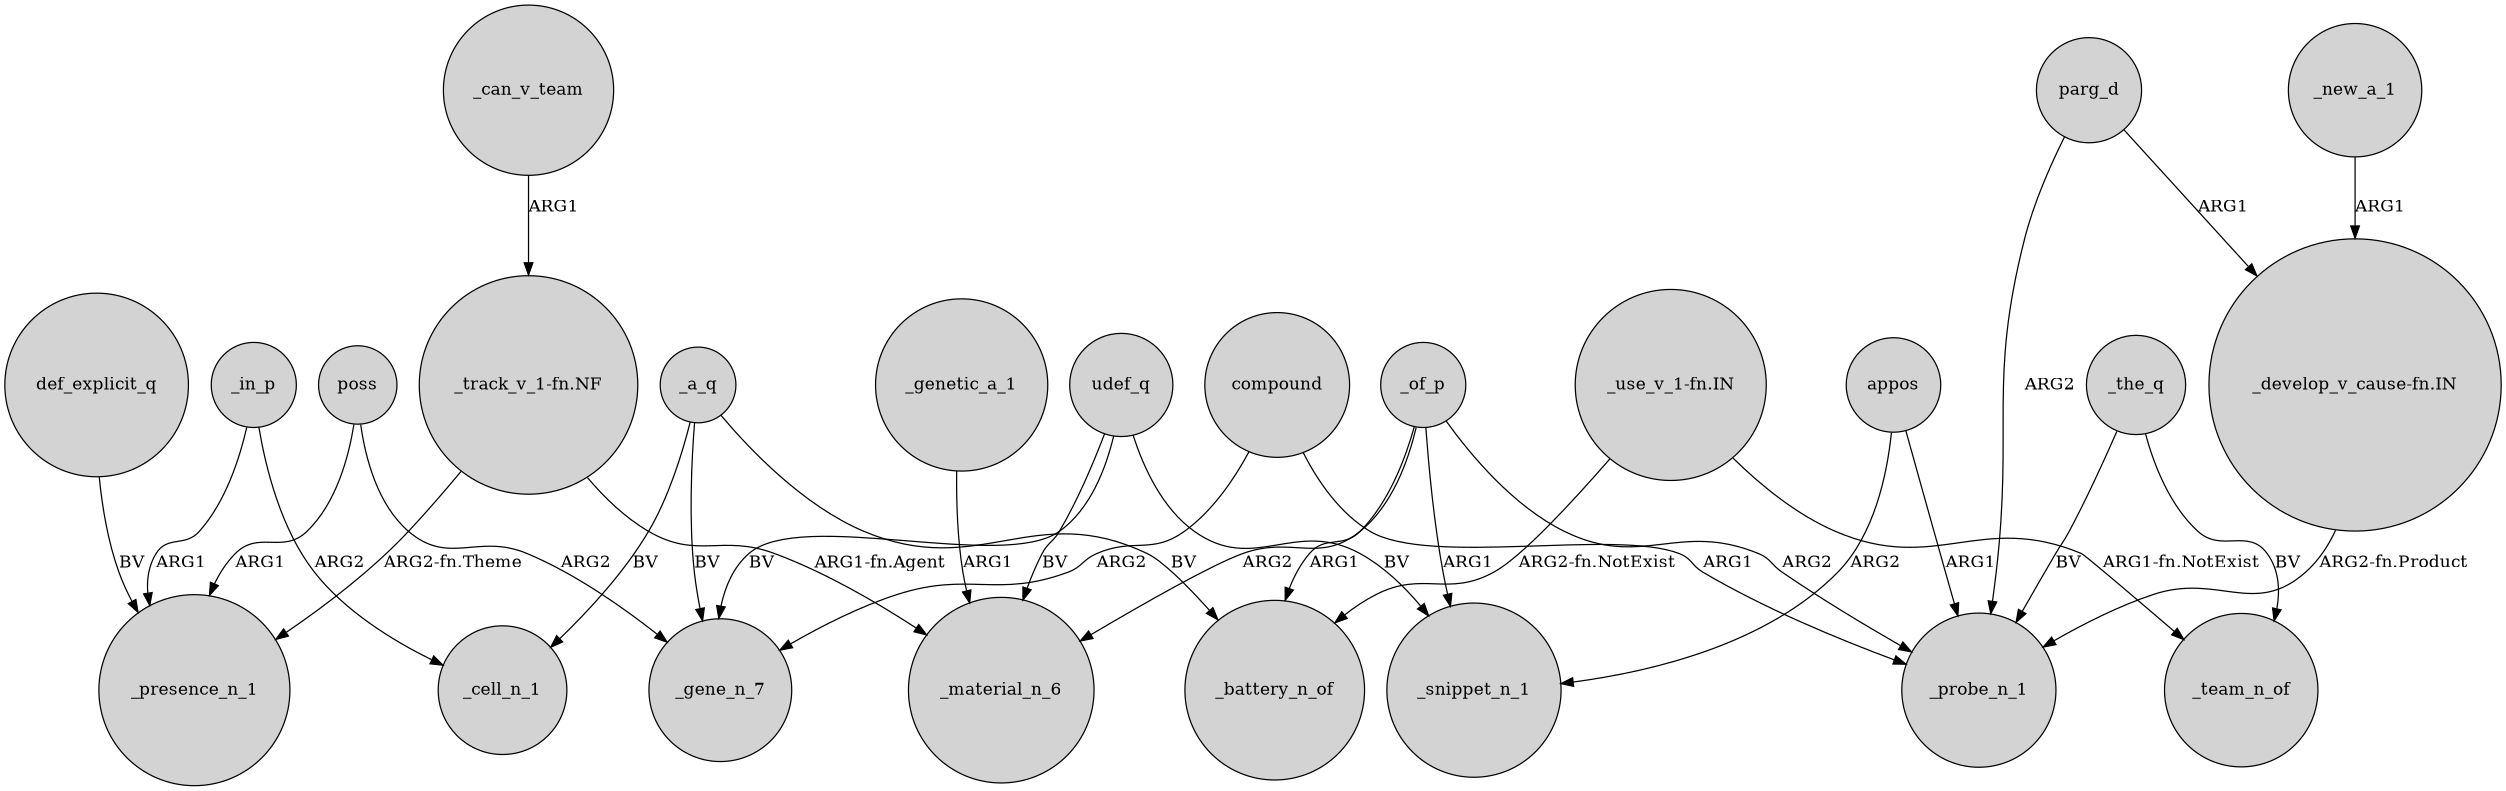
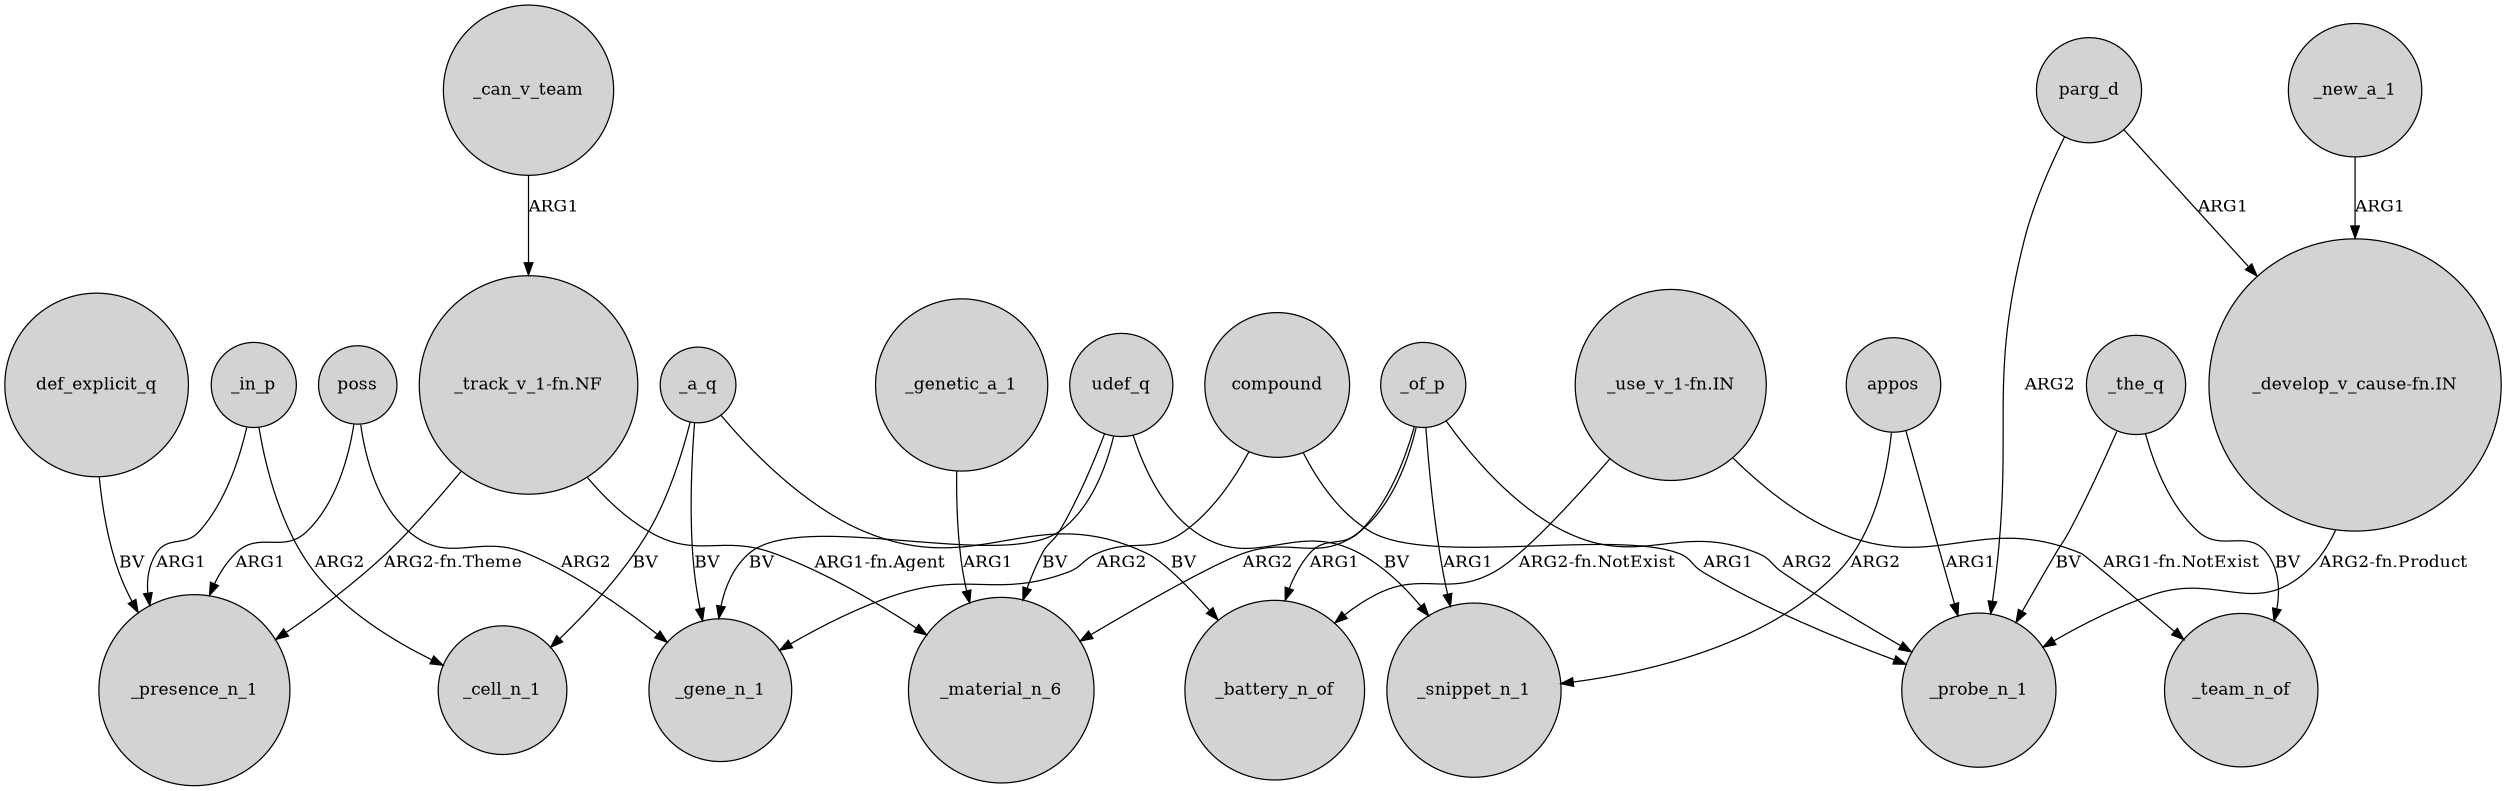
  digraph {
    node [shape=circle style=filled]
    "_use_v_1-fn.IN"
    _battery_n_of
    _team_n_of
    _in_p
    _presence_n_1
    _cell_n_1
    _a_q
-   _gene_n_1 [label=_gene_n_7]
+   _gene_n_1
    _of_p
    n10 [label=_material_n_6]
    _snippet_n_1
    _probe_n_1
    _genetic_a_1
    n14 [label=_can_v_team]
    "_track_v_1-fn.NF"
    "_develop_v_cause-fn.IN"
    appos
    udef_q
    compound
    parg_d
    poss
    _the_q
    def_explicit_q
    _new_a_1
    "_use_v_1-fn.IN" -> _battery_n_of [label="ARG2-fn.NotExist"]
    "_use_v_1-fn.IN" -> _team_n_of [label="ARG1-fn.NotExist"]
    _in_p -> _presence_n_1 [label=ARG1]
    _in_p -> _cell_n_1 [label=ARG2]
    _a_q -> _battery_n_of [label=BV]
    _a_q -> _cell_n_1 [label=BV]
    _a_q -> _gene_n_1 [label=BV]
    _of_p -> _battery_n_of [label=ARG1]
    _of_p -> n10 [label=ARG2]
    _of_p -> _snippet_n_1 [label=ARG1]
    _of_p -> _probe_n_1 [label=ARG2]
    _genetic_a_1 -> n10 [label=ARG1]
    n14 -> "_track_v_1-fn.NF" [label=ARG1]
    "_track_v_1-fn.NF" -> _presence_n_1 [label="ARG2-fn.Theme"]
    "_track_v_1-fn.NF" -> n10 [label="ARG1-fn.Agent"]
    "_develop_v_cause-fn.IN" -> _probe_n_1 [label="ARG2-fn.Product"]
    appos -> _snippet_n_1 [label=ARG2]
    appos -> _probe_n_1 [label=ARG1]
    udef_q -> _gene_n_1 [label=BV]
    udef_q -> n10 [label=BV]
    udef_q -> _snippet_n_1 [label=BV]
    compound -> _gene_n_1 [label=ARG2]
    compound -> _probe_n_1 [label=ARG1]
    parg_d -> _probe_n_1 [label=ARG2]
    parg_d -> "_develop_v_cause-fn.IN" [label=ARG1]
    poss -> _presence_n_1 [label=ARG1]
    poss -> _gene_n_1 [label=ARG2]
    _the_q -> _team_n_of [label=BV]
    _the_q -> _probe_n_1 [label=BV]
    def_explicit_q -> _presence_n_1 [label=BV]
    _new_a_1 -> "_develop_v_cause-fn.IN" [label=ARG1]
  }
